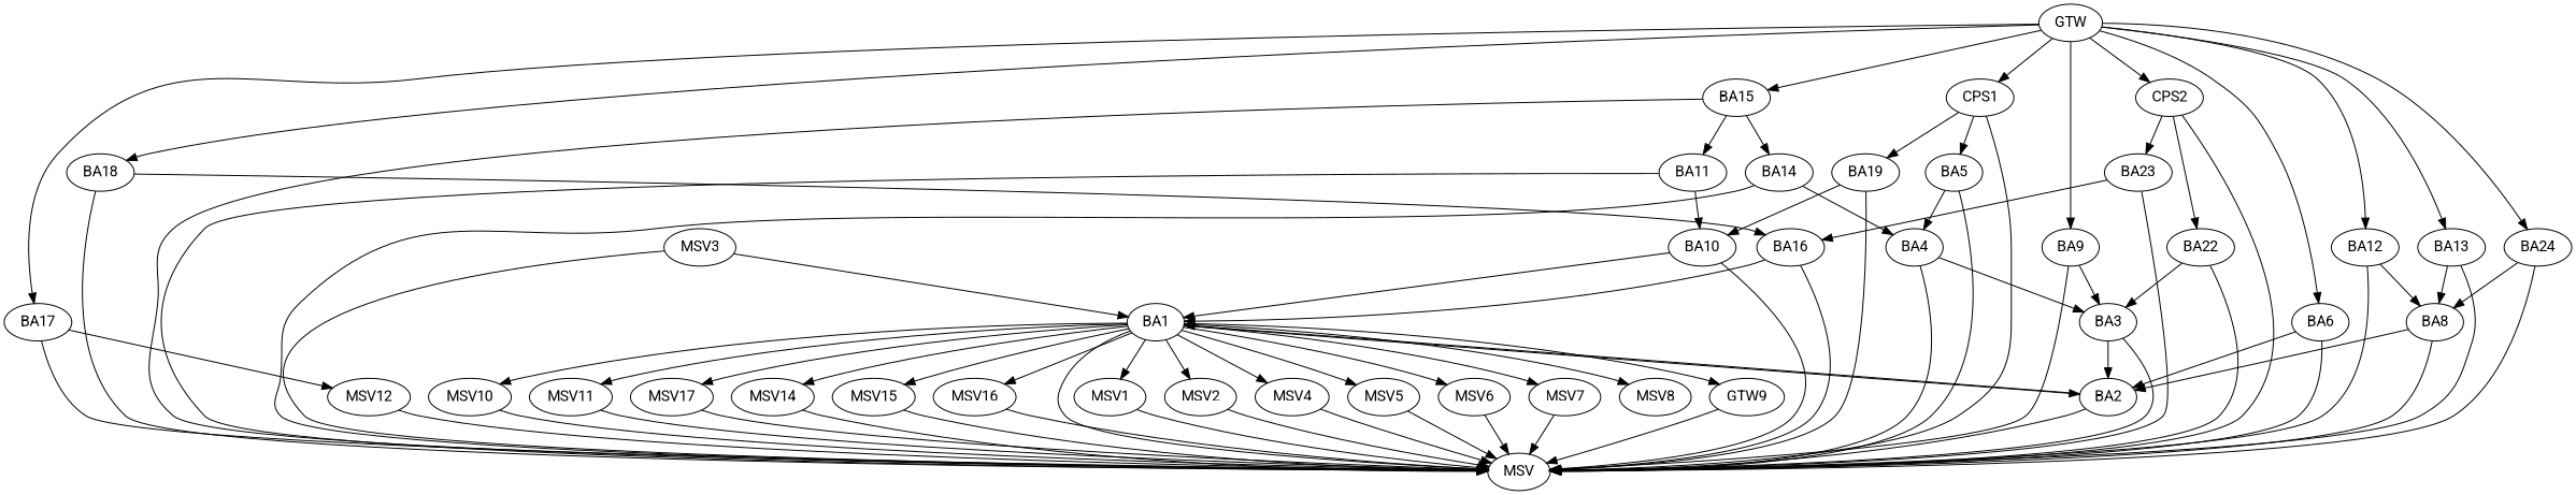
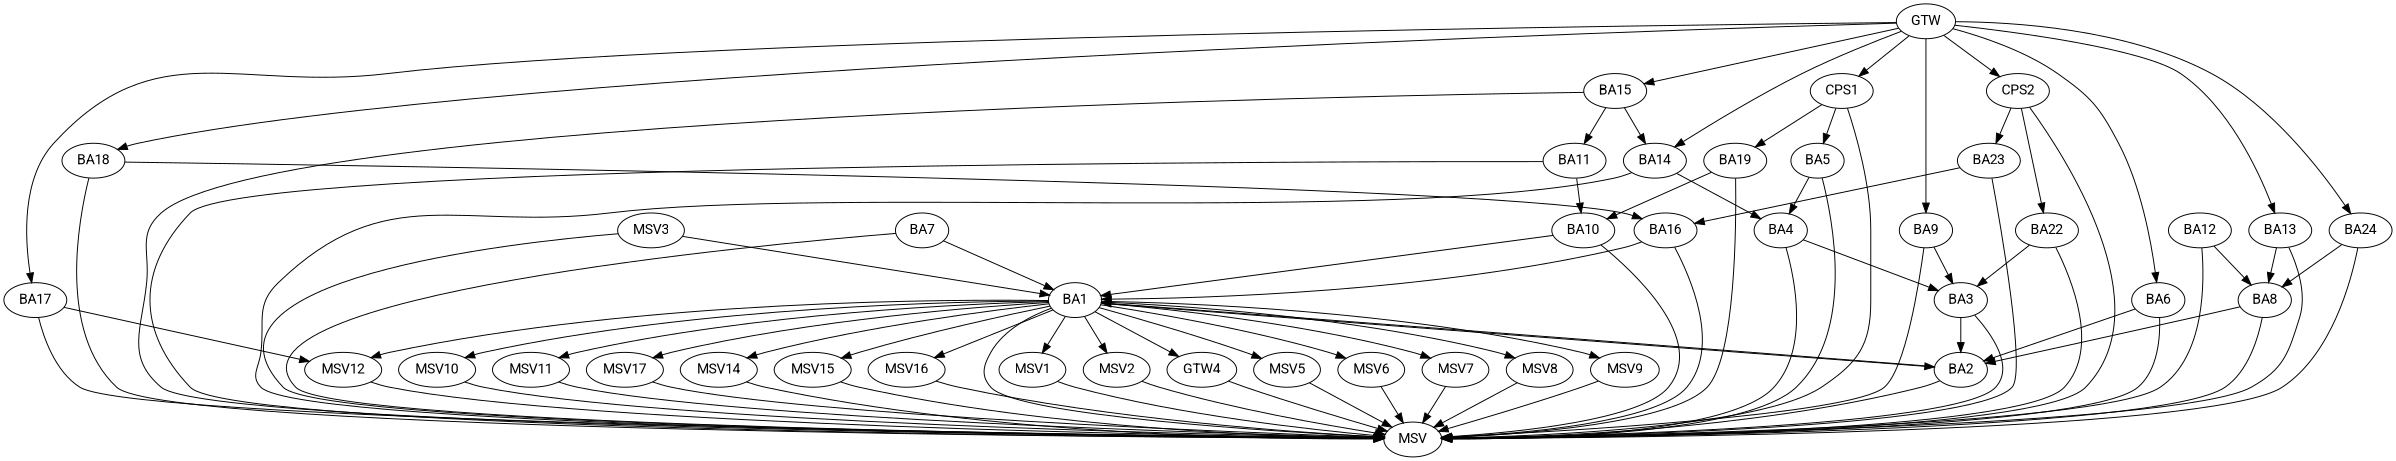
  strict digraph {
    fontname=Roboto
    node [fontname=Roboto]
    edge [fontname=Roboto]
    n1 [label=BA1]
    n2 [label=BA2]
    n3 [label=MSV]
    n4 [label=MSV1]
    n5 [label=MSV2]
-   n6 [label=MSV4]
+   n6 [label=GTW4]
    n7 [label=MSV5]
    n8 [label=MSV6]
    n9 [label=MSV7]
    n10 [label=MSV8]
-   n11 [label=GTW9]
+   n11 [label=MSV9]
    n12 [label=MSV10]
    n13 [label=MSV11]
    n14 [label=MSV12]
    n15 [label=MSV17]
    n16 [label=MSV14]
    n17 [label=MSV15]
    n18 [label=MSV16]
    n19 [label=MSV3]
    n20 [label=BA3]
    n21 [label=BA4]
    n22 [label=BA5]
    n23 [label=BA6]
+   n24 [label=BA7]
    n25 [label=BA8]
    n26 [label=BA9]
    n27 [label=BA10]
    n28 [label=BA11]
    n29 [label=BA12]
    n30 [label=BA13]
    n31 [label=BA14]
    n32 [label=BA15]
    n33 [label=BA16]
    n34 [label=BA17]
    n35 [label=BA18]
    n36 [label=BA19]
    n37 [label=BA22]
    n38 [label=BA23]
    n39 [label=BA24]
    n40 [label=CPS1]
    n41 [label=CPS2]
    n42 [label=GTW]
    n1 -> n2
    n1 -> n3
    n1 -> n4
    n1 -> n5
    n1 -> n6
    n1 -> n7
    n1 -> n8
    n1 -> n9
    n1 -> n10
    n1 -> n11
    n1 -> n12
    n1 -> n13
+   n1 -> n14
    n1 -> n15
    n1 -> n16
    n1 -> n17
    n1 -> n18
    n2 -> n1
    n2 -> n3
    n4 -> n3
    n5 -> n3
    n6 -> n3
    n7 -> n3
    n8 -> n3
    n9 -> n3
+   n10 -> n3
    n11 -> n3
    n12 -> n3
    n13 -> n3
    n14 -> n3
    n15 -> n3
    n16 -> n3
    n17 -> n3
    n18 -> n3
    n19 -> n1
    n19 -> n3
    n20 -> n2
    n20 -> n3
    n21 -> n3
    n21 -> n20
    n22 -> n3
    n22 -> n21
    n23 -> n2
    n23 -> n3
+   n24 -> n1
+   n24 -> n3
    n25 -> n2
    n25 -> n3
    n26 -> n3
    n26 -> n20
    n27 -> n1
    n27 -> n3
    n28 -> n3
    n28 -> n27
    n29 -> n3
    n29 -> n25
    n30 -> n3
    n30 -> n25
    n31 -> n3
    n31 -> n21
    n32 -> n3
    n32 -> n28
    n32 -> n31
    n33 -> n1
    n33 -> n3
    n34 -> n3
    n34 -> n14
    n35 -> n3
    n35 -> n33
    n36 -> n3
    n36 -> n27
    n37 -> n3
    n37 -> n20
    n38 -> n3
    n38 -> n33
    n39 -> n3
    n39 -> n25
    n40 -> n3
    n40 -> n22
    n40 -> n36
    n41 -> n3
    n41 -> n37
    n41 -> n38
    n42 -> n23
    n42 -> n26
-   n42 -> n29
+   n42 -> n31
    n42 -> n30
    n42 -> n32
    n42 -> n34
    n42 -> n35
    n42 -> n39
    n42 -> n40
    n42 -> n41
  }
